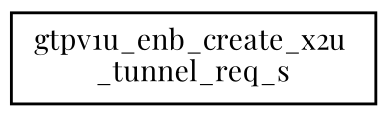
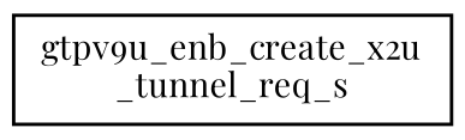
  digraph {
    rankdir=LR
    fontname="Playfair Display"
-   n1 [color=black fillcolor=white fontname="Playfair Display" fontsize=10 height=0.2 label="gtpv1u_enb_create_x2u\l_tunnel_req_s" shape=record style=filled width=0.4]
+   n1 [color=black fillcolor=white fontname="Playfair Display" fontsize=10 height=0.2 label="gtpv9u_enb_create_x2u\l_tunnel_req_s" shape=record style=filled width=0.4]
  }
